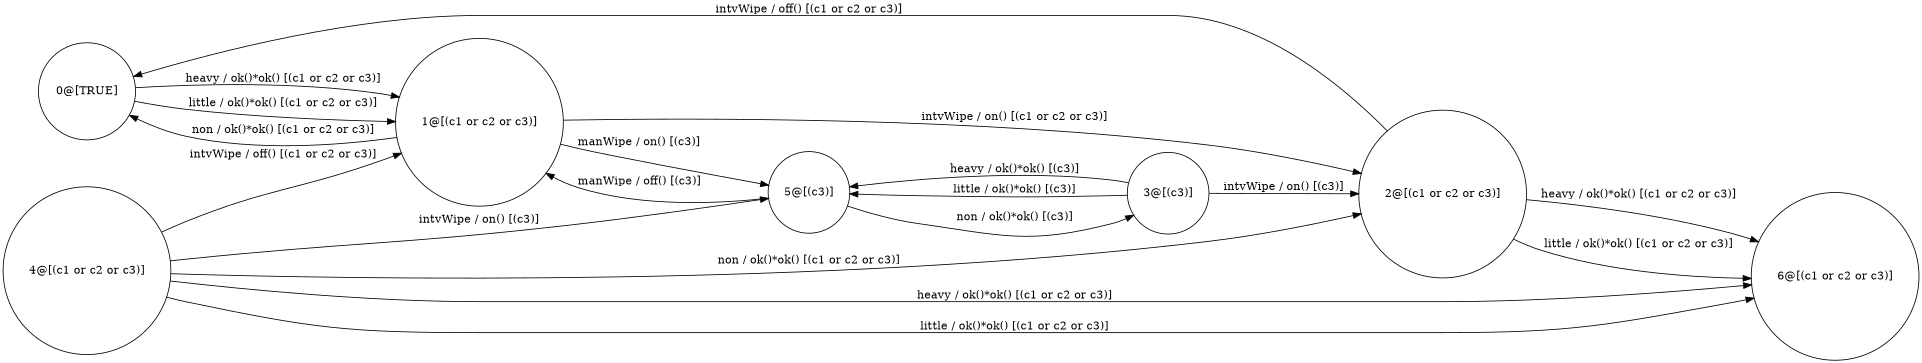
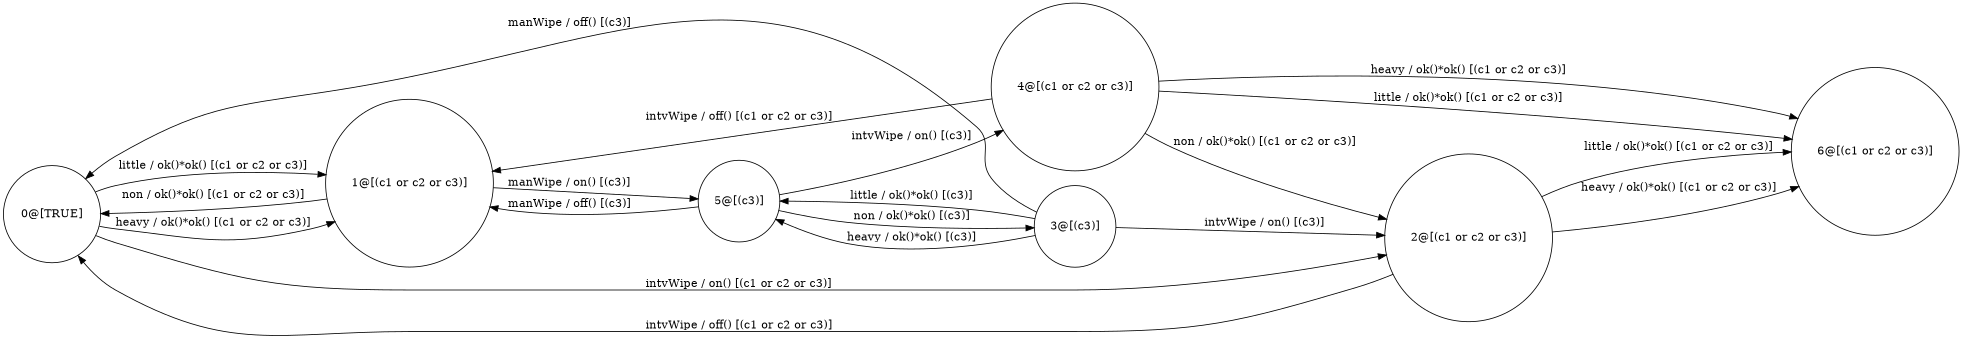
  digraph {
    rankdir=LR
    node [shape=circle]
    edge [lblstyle="above, sloped"]
    n1 [label="0@[TRUE]"]
    n2 [label="1@[(c1 or c2 or c3)]"]
    n3 [label="2@[(c1 or c2 or c3)]"]
    n4 [label="5@[(c3)]"]
    n5 [label="6@[(c1 or c2 or c3)]"]
    n6 [label="3@[(c3)]"]
    n7 [label="4@[(c1 or c2 or c3)]"]
    n1 -> n2 [label="heavy / ok()*ok() [(c1 or c2 or c3)]"]
    n1 -> n2 [label="little / ok()*ok() [(c1 or c2 or c3)]"]
-   n2 -> n3 [label="intvWipe / on() [(c1 or c2 or c3)]"]
+   n1 -> n3 [label="intvWipe / on() [(c1 or c2 or c3)]"]
    n2 -> n1 [label="non / ok()*ok() [(c1 or c2 or c3)]"]
    n2 -> n4 [label="manWipe / on() [(c3)]"]
    n3 -> n1 [label="intvWipe / off() [(c1 or c2 or c3)]"]
    n3 -> n5 [label="heavy / ok()*ok() [(c1 or c2 or c3)]"]
    n3 -> n5 [label="little / ok()*ok() [(c1 or c2 or c3)]"]
    n4 -> n2 [label="manWipe / off() [(c3)]"]
    n4 -> n6 [label="non / ok()*ok() [(c3)]"]
-   n7 -> n4 [label="intvWipe / on() [(c3)]"]
+   n4 -> n7 [label="intvWipe / on() [(c3)]"]
+   n6 -> n1 [label="manWipe / off() [(c3)]"]
    n6 -> n3 [label="intvWipe / on() [(c3)]"]
    n6 -> n4 [label="heavy / ok()*ok() [(c3)]"]
    n6 -> n4 [label="little / ok()*ok() [(c3)]"]
    n7 -> n2 [label="intvWipe / off() [(c1 or c2 or c3)]"]
    n7 -> n3 [label="non / ok()*ok() [(c1 or c2 or c3)]"]
    n7 -> n5 [label="heavy / ok()*ok() [(c1 or c2 or c3)]"]
    n7 -> n5 [label="little / ok()*ok() [(c1 or c2 or c3)]"]
  }
